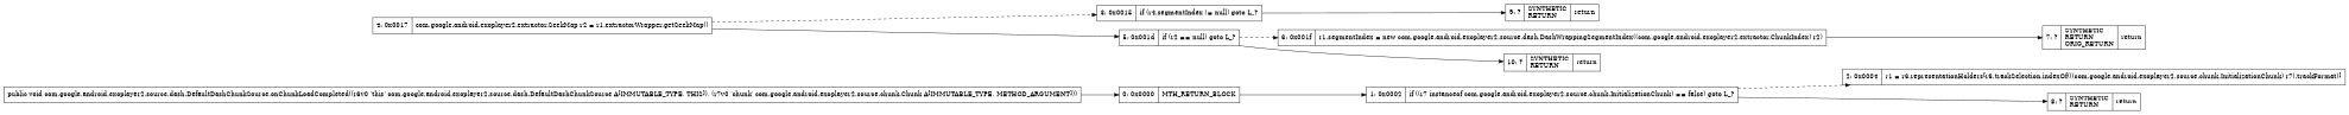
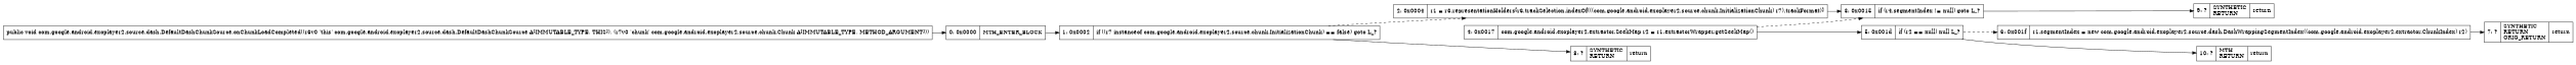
  digraph {
    rankdir=LR
    node [shape=record]
-   n1 [label="{0\:\ 0x0000|MTH_RETURN_BLOCK\l}"]
+   n1 [label="{0\:\ 0x0000|MTH_ENTER_BLOCK\l}"]
    n2 [label="{1\:\ 0x0002|if ((r7 instanceof com.google.android.exoplayer2.source.chunk.InitializationChunk) == false) goto L_?\l}"]
    n3 [label="{2\:\ 0x0004|r1 = r6.representationHolders[r6.trackSelection.indexOf(((com.google.android.exoplayer2.source.chunk.InitializationChunk) r7).trackFormat)]\l}"]
    n4 [label="{8\:\ ?|SYNTHETIC\lRETURN\l|return\l}"]
    n5 [label="{3\:\ 0x0015|if (r4.segmentIndex != null) goto L_?\l}"]
    n6 [label="{9\:\ ?|SYNTHETIC\lRETURN\l|return\l}"]
    n7 [label="{4\:\ 0x0017|com.google.android.exoplayer2.extractor.SeekMap r2 = r1.extractorWrapper.getSeekMap()\l}"]
-   n8 [label="{5\:\ 0x001d|if (r2 == null) goto L_?\l}"]
+   n8 [label="{5\:\ 0x001d|if (r2 == null) null L_?\l}"]
    n9 [label="{6\:\ 0x001f|r1.segmentIndex = new com.google.android.exoplayer2.source.dash.DashWrappingSegmentIndex((com.google.android.exoplayer2.extractor.ChunkIndex) r2)\l}"]
-   n10 [label="{10\:\ ?|SYNTHETIC\lRETURN\l|return\l}"]
+   n10 [label="{10\:\ ?|MTH\lRETURN\l|return\l}"]
    n11 [label="{7\:\ ?|SYNTHETIC\lRETURN\lORIG_RETURN\l|return\l}"]
    n12 [label="{public void com.google.android.exoplayer2.source.dash.DefaultDashChunkSource.onChunkLoadCompleted((r6v0 'this' com.google.android.exoplayer2.source.dash.DefaultDashChunkSource A[IMMUTABLE_TYPE, THIS]), (r7v0 'chunk' com.google.android.exoplayer2.source.chunk.Chunk A[IMMUTABLE_TYPE, METHOD_ARGUMENT])) }"]
    n1 -> n2
    n2 -> n3 [style=dashed]
    n2 -> n4
+   n3 -> n5
    n5 -> n6
    n7 -> n5 [style=dashed]
    n7 -> n8
    n8 -> n9 [style=dashed]
    n8 -> n10
    n9 -> n11
    n12 -> n1
  }
